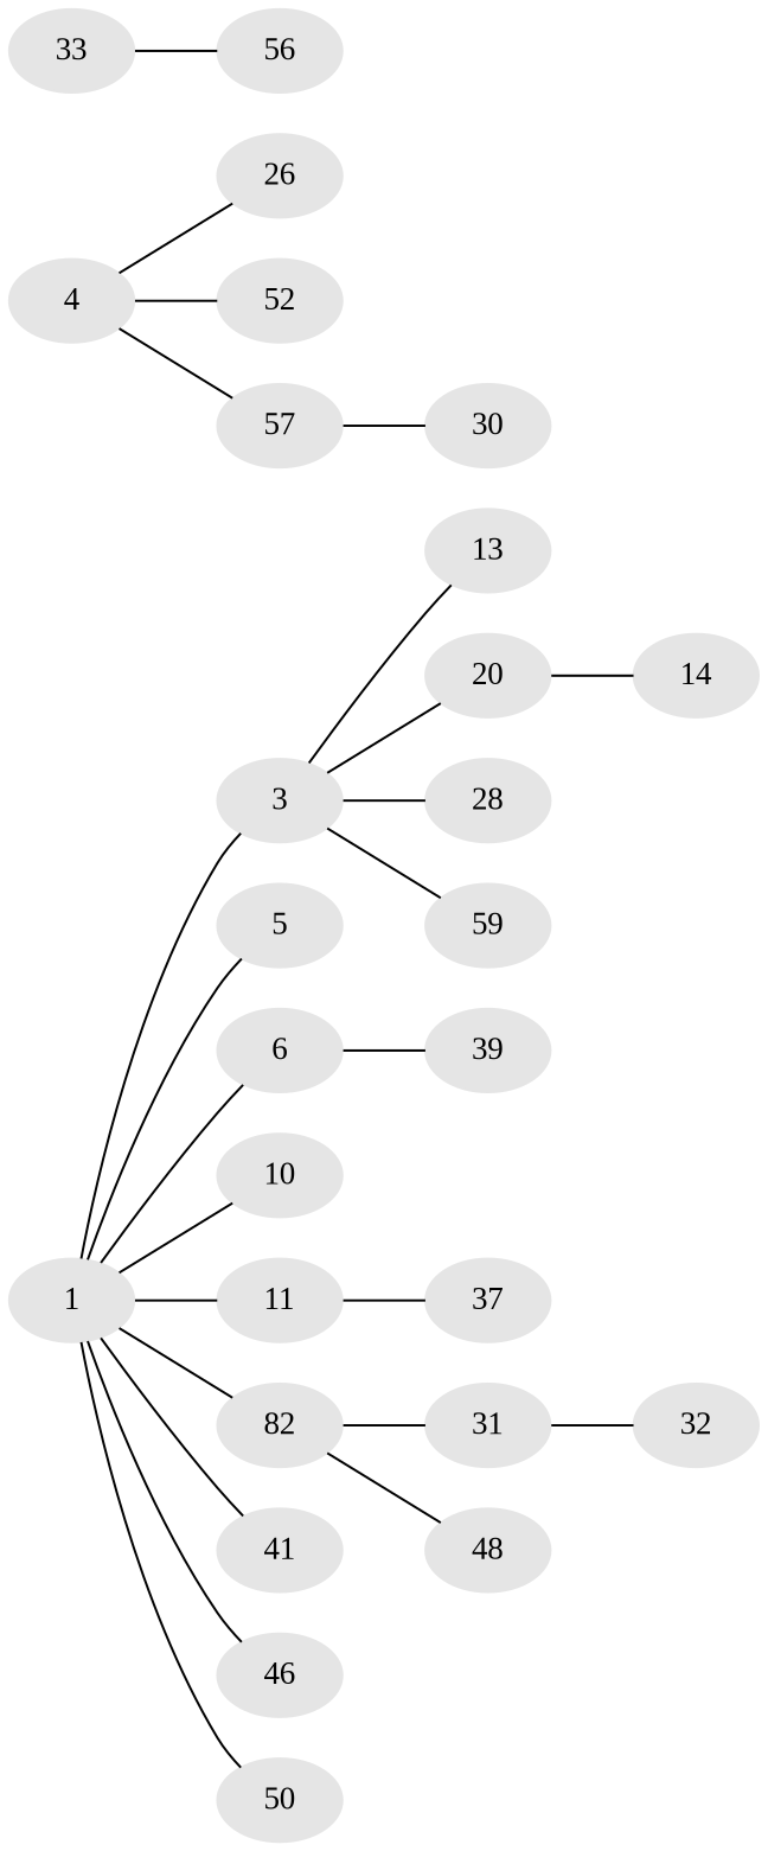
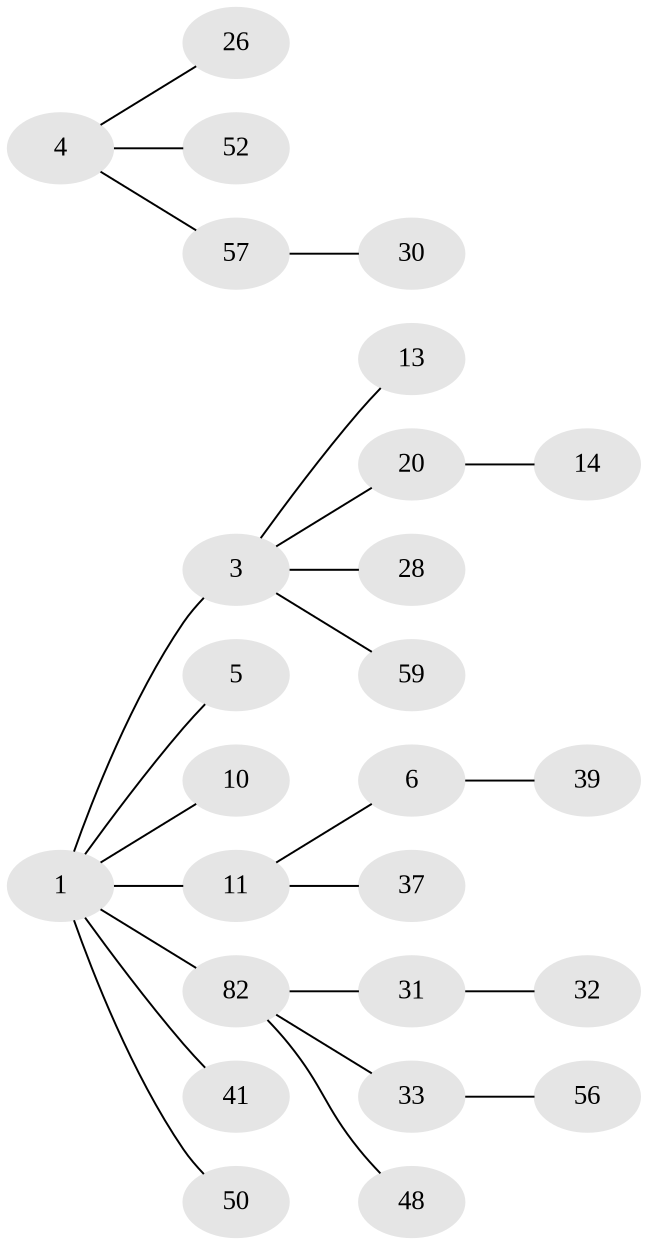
  graph {
    fontname="Liberation Serif"
    rankdir=LR
    node [color=gray90 fontname="Liberation Serif" style=filled]
    edge [fontname="Liberation Serif"]
    1 [super="+2"]
    3 [super="+8+7+18+34"]
    5
    6
    10 [super="+42+45+55"]
    11 [super="+16+54"]
    n7 [label=82 super="+19+17"]
    41
-   46
    50 [super="+51"]
    13 [super="+40"]
    20
    28 [super="+53"]
    n14 [label=59]
    4 [super="+25+27+15"]
    26
    52
    57
    39
    37
    31
    33 [super="+36"]
    48
    14
    30 [super="+44"]
    32
    56
    1 -- 3
    1 -- 5
-   1 -- 6
+   11 -- 6
    1 -- 10
    1 -- 11
    1 -- n7
    1 -- 41
-   1 -- 46
    1 -- 50
    3 -- 13
    3 -- 20
    3 -- 28
    3 -- n14
    6 -- 39
    11 -- 37
    n7 -- 31
+   n7 -- 33
    n7 -- 48
    20 -- 14
    4 -- 26
    4 -- 52
    4 -- 57
    57 -- 30
    31 -- 32
    33 -- 56
  }
